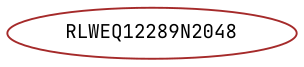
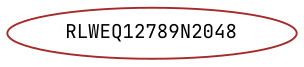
  digraph {
    rankdir=LR
    fontname="JetBrains Mono"
-   n1 [color=brown fillcolor=white fontname="JetBrains Mono" fontsize=10 height=0.2 label=RLWEQ12289N2048 shape=ellipse style=filled width=0.4]
+   n1 [color=brown fillcolor=white fontname="JetBrains Mono" fontsize=10 height=0.2 label=RLWEQ12789N2048 shape=ellipse style=filled width=0.4]
  }
